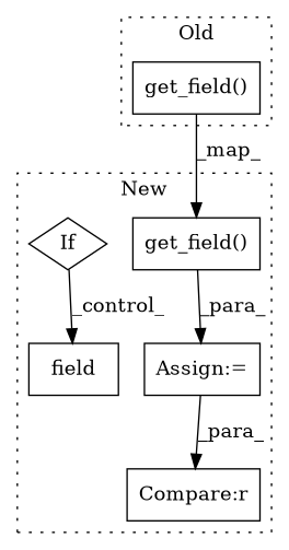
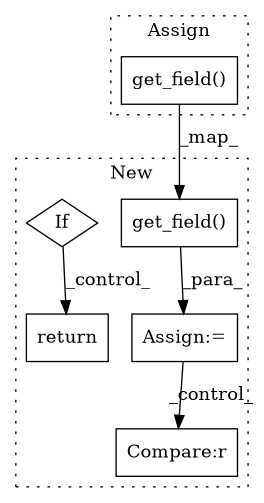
  digraph {
    node [a=75 l="15,1" shape=box]
    n1 [label="get_field()" s="11576,11595"]
    n2 [a=40 l=13 label="Compare:r" s=11608]
    n3 [a=68 l=3 label="Assign:=" s=11573]
    n4 [a=96 l=3 label=If s=11605 shape=diamond]
-   n5 [a=93 l=6 label=field s=11635]
+   n5 [a=93 l=6 label=return s=11635]
    n6 [label="get_field()" s="11673,11692"]
    subgraph cluster_1 {
      label=New
      style=dotted
      n1
      n2
      n3
      n4
      n5
    }
    subgraph cluster_2 {
-     label=Old
+     label=Assign
      style=dotted
      n6
    }
    n1 -> n3 [label=_para_]
-   n3 -> n2 [label=_para_]
+   n3 -> n2 [label=_control_]
    n4 -> n5 [label=_control_]
    n6 -> n1 [label=_map_]
  }
